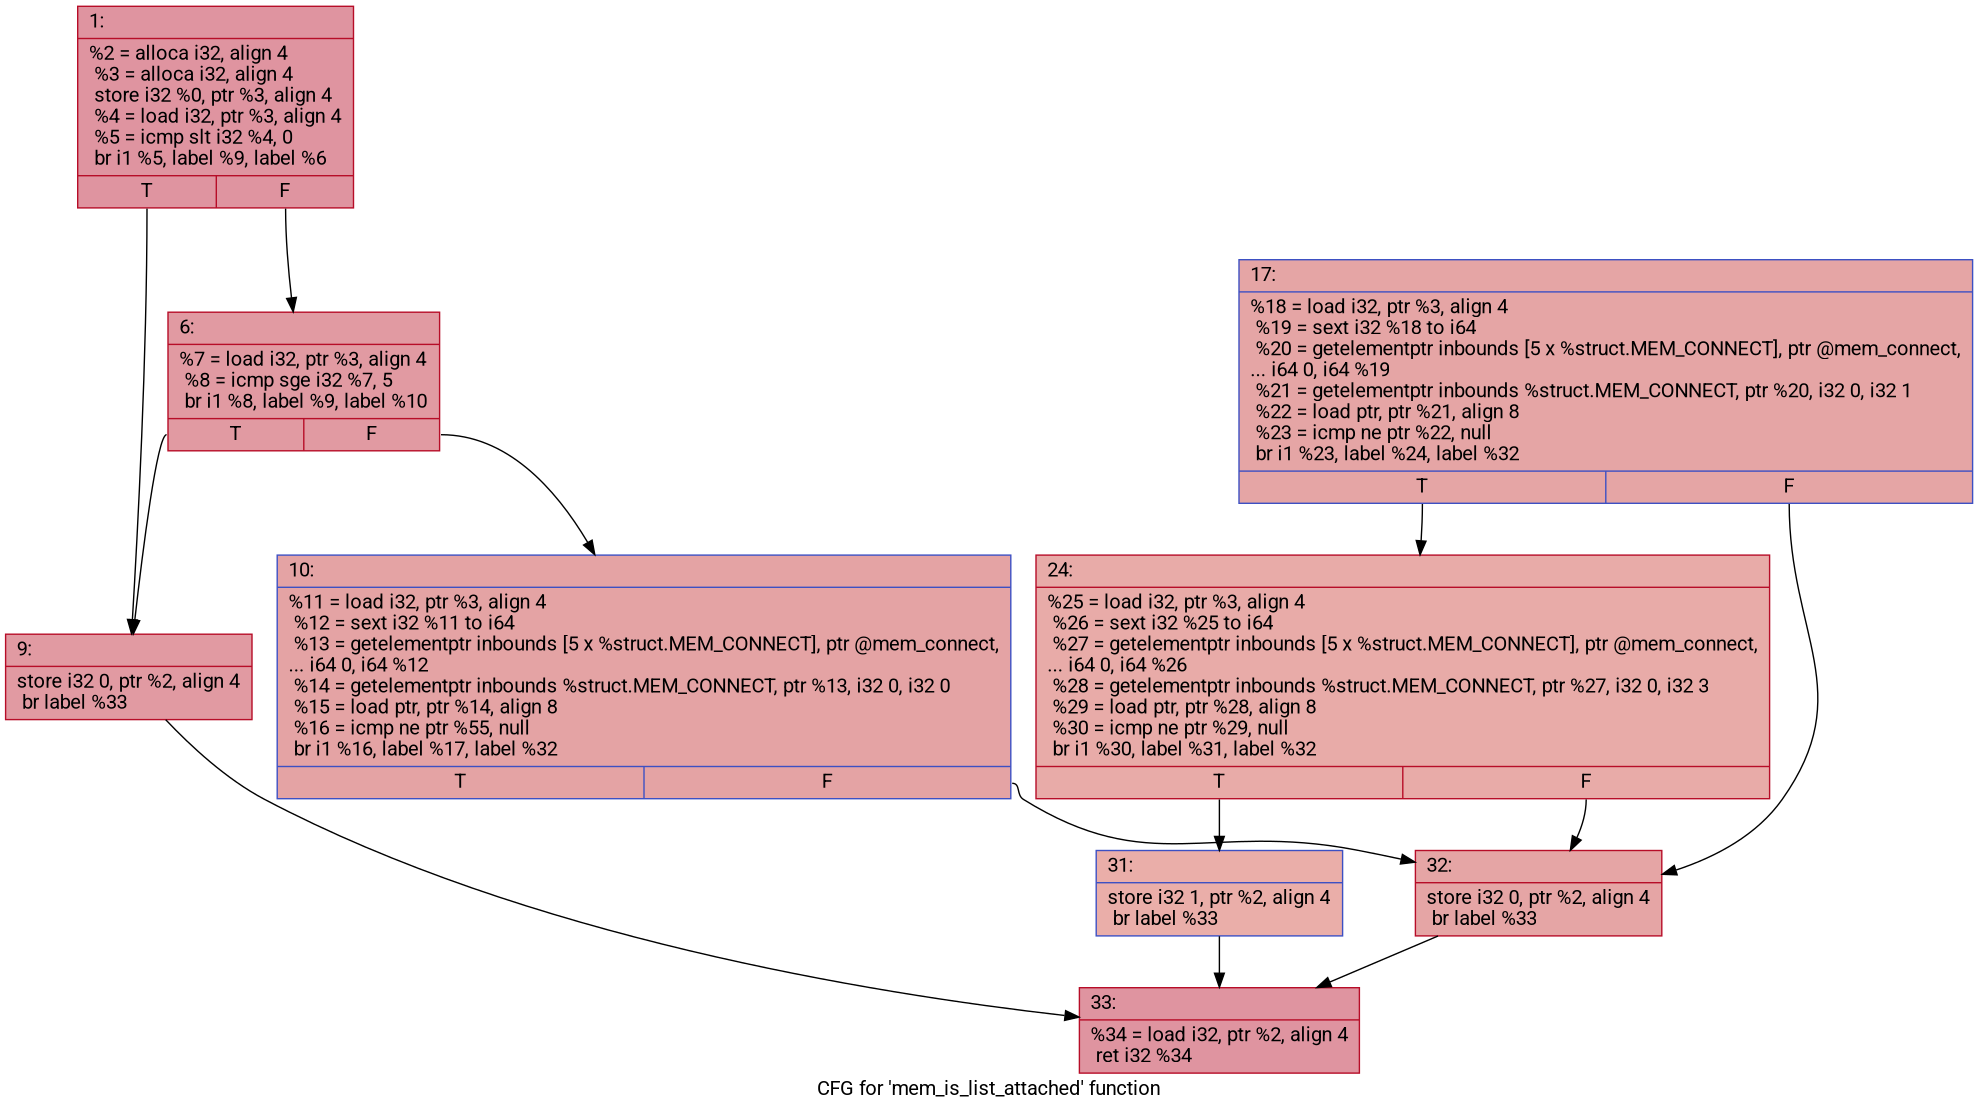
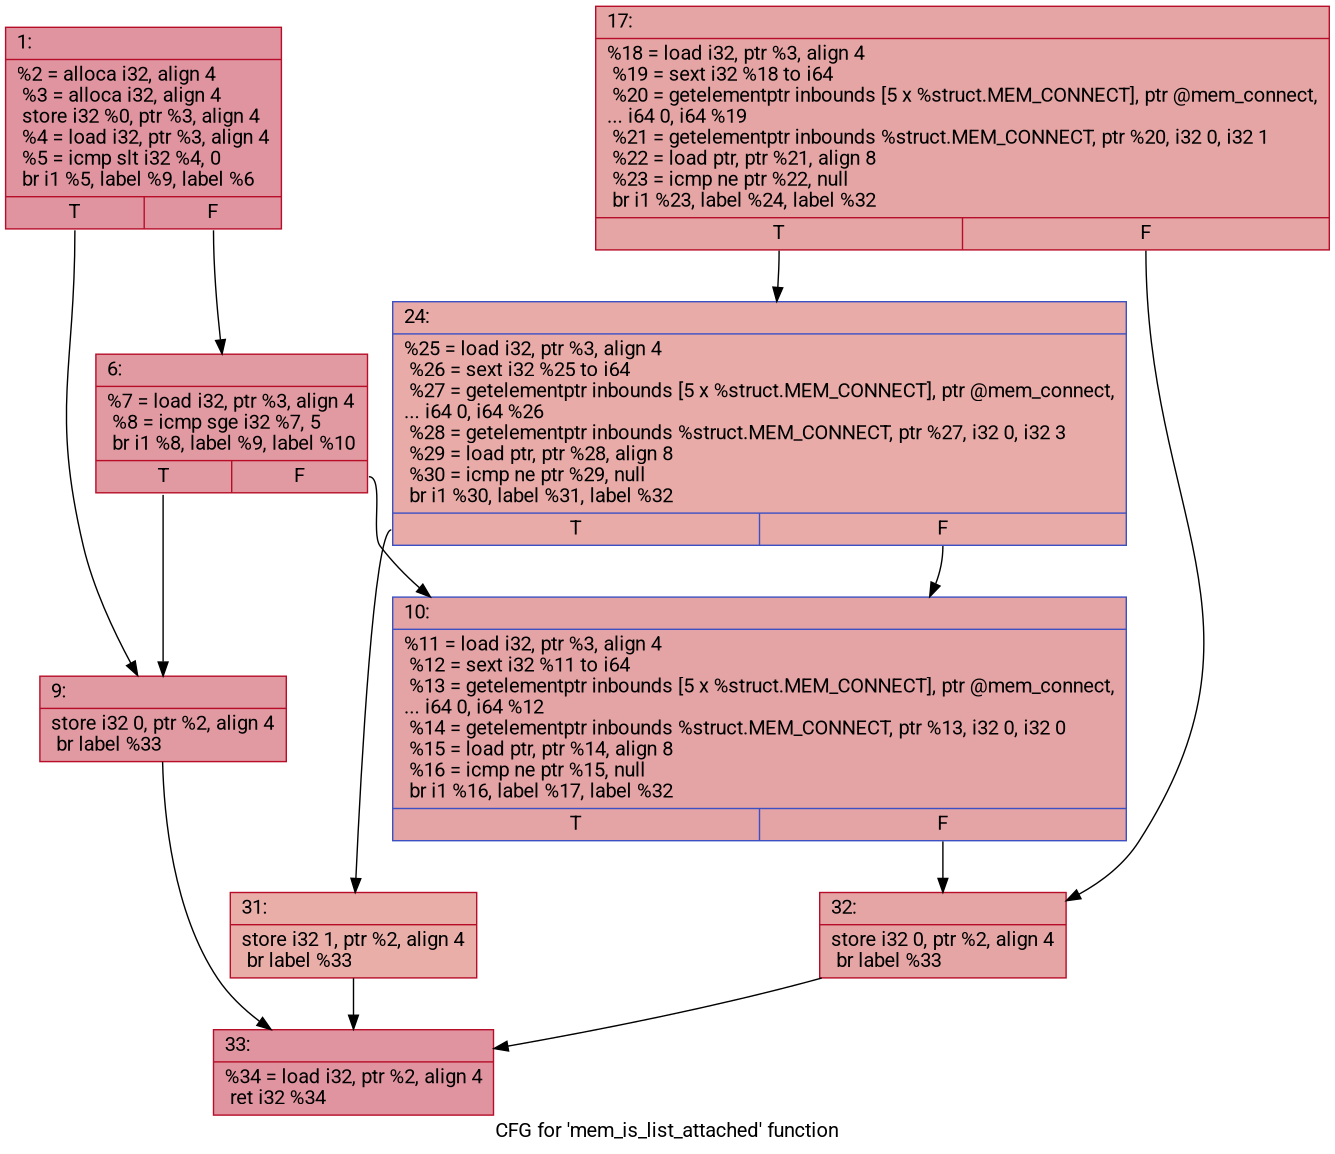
  digraph {
    fontname=Roboto
    label="CFG for 'mem_is_list_attached' function"
    node [color="#b70d28ff" fillcolor="#b70d2870" fontname=Roboto shape=record style=filled]
    edge [fontname=Roboto tailport=s0]
    n1 [label="{1:\l|  %2 = alloca i32, align 4\l  %3 = alloca i32, align 4\l  store i32 %0, ptr %3, align 4\l  %4 = load i32, ptr %3, align 4\l  %5 = icmp slt i32 %4, 0\l  br i1 %5, label %9, label %6\l|{<s0>T|<s1>F}}"]
    n2 [fillcolor="#bb1b2c70" label="{9:\l|  store i32 0, ptr %2, align 4\l  br label %33\l}"]
    n3 [fillcolor="#bb1b2c70" label="{6:\l|  %7 = load i32, ptr %3, align 4\l  %8 = icmp sge i32 %7, 5\l  br i1 %8, label %9, label %10\l|{<s0>T|<s1>F}}"]
    n4 [label="{33:\l|  %34 = load i32, ptr %2, align 4\l  ret i32 %34\l}"]
-   n5 [color="#3d50c3ff" fillcolor="#c32e3170" label="{10:\l|  %11 = load i32, ptr %3, align 4\l  %12 = sext i32 %11 to i64\l  %13 = getelementptr inbounds [5 x %struct.MEM_CONNECT], ptr @mem_connect,\l... i64 0, i64 %12\l  %14 = getelementptr inbounds %struct.MEM_CONNECT, ptr %13, i32 0, i32 0\l  %15 = load ptr, ptr %14, align 8\l  %16 = icmp ne ptr %55, null\l  br i1 %16, label %17, label %32\l|{<s0>T|<s1>F}}"]
+   n5 [color="#3d50c3ff" fillcolor="#c32e3170" label="{10:\l|  %11 = load i32, ptr %3, align 4\l  %12 = sext i32 %11 to i64\l  %13 = getelementptr inbounds [5 x %struct.MEM_CONNECT], ptr @mem_connect,\l... i64 0, i64 %12\l  %14 = getelementptr inbounds %struct.MEM_CONNECT, ptr %13, i32 0, i32 0\l  %15 = load ptr, ptr %14, align 8\l  %16 = icmp ne ptr %15, null\l  br i1 %16, label %17, label %32\l|{<s0>T|<s1>F}}"]
    n6 [fillcolor="#c5333470" label="{32:\l|  store i32 0, ptr %2, align 4\l  br label %33\l}"]
-   n7 [color="#3d50c3ff" fillcolor="#c5333470" label="{17:\l|  %18 = load i32, ptr %3, align 4\l  %19 = sext i32 %18 to i64\l  %20 = getelementptr inbounds [5 x %struct.MEM_CONNECT], ptr @mem_connect,\l... i64 0, i64 %19\l  %21 = getelementptr inbounds %struct.MEM_CONNECT, ptr %20, i32 0, i32 1\l  %22 = load ptr, ptr %21, align 8\l  %23 = icmp ne ptr %22, null\l  br i1 %23, label %24, label %32\l|{<s0>T|<s1>F}}"]
-   n8 [fillcolor="#cc403a70" label="{24:\l|  %25 = load i32, ptr %3, align 4\l  %26 = sext i32 %25 to i64\l  %27 = getelementptr inbounds [5 x %struct.MEM_CONNECT], ptr @mem_connect,\l... i64 0, i64 %26\l  %28 = getelementptr inbounds %struct.MEM_CONNECT, ptr %27, i32 0, i32 3\l  %29 = load ptr, ptr %28, align 8\l  %30 = icmp ne ptr %29, null\l  br i1 %30, label %31, label %32\l|{<s0>T|<s1>F}}"]
-   n9 [color="#3d50c3ff" fillcolor="#d0473d70" label="{31:\l|  store i32 1, ptr %2, align 4\l  br label %33\l}"]
+   n7 [fillcolor="#c5333470" label="{17:\l|  %18 = load i32, ptr %3, align 4\l  %19 = sext i32 %18 to i64\l  %20 = getelementptr inbounds [5 x %struct.MEM_CONNECT], ptr @mem_connect,\l... i64 0, i64 %19\l  %21 = getelementptr inbounds %struct.MEM_CONNECT, ptr %20, i32 0, i32 1\l  %22 = load ptr, ptr %21, align 8\l  %23 = icmp ne ptr %22, null\l  br i1 %23, label %24, label %32\l|{<s0>T|<s1>F}}"]
+   n8 [color="#3d50c3ff" fillcolor="#cc403a70" label="{24:\l|  %25 = load i32, ptr %3, align 4\l  %26 = sext i32 %25 to i64\l  %27 = getelementptr inbounds [5 x %struct.MEM_CONNECT], ptr @mem_connect,\l... i64 0, i64 %26\l  %28 = getelementptr inbounds %struct.MEM_CONNECT, ptr %27, i32 0, i32 3\l  %29 = load ptr, ptr %28, align 8\l  %30 = icmp ne ptr %29, null\l  br i1 %30, label %31, label %32\l|{<s0>T|<s1>F}}"]
+   n9 [fillcolor="#d0473d70" label="{31:\l|  store i32 1, ptr %2, align 4\l  br label %33\l}"]
    n1 -> n2
    n1 -> n3 [tailport=s1]
    n2 -> n4
    n3 -> n2
    n3 -> n5 [tailport=s1]
    n5 -> n6 [tailport=s1]
    n6 -> n4
    n7 -> n6 [tailport=s1]
    n7 -> n8
-   n8 -> n6 [tailport=s1]
+   n8 -> n5 [tailport=s1]
    n8 -> n9
    n9 -> n4
  }
